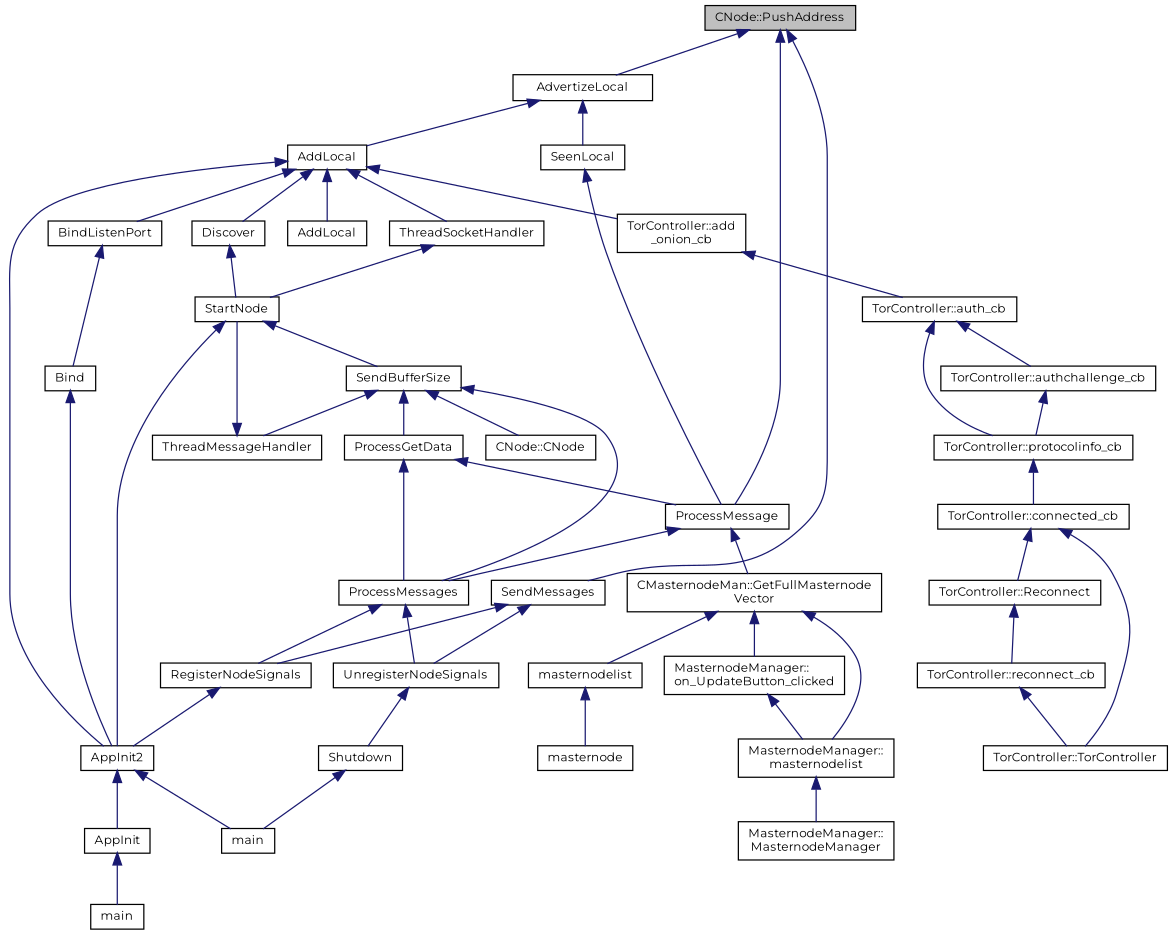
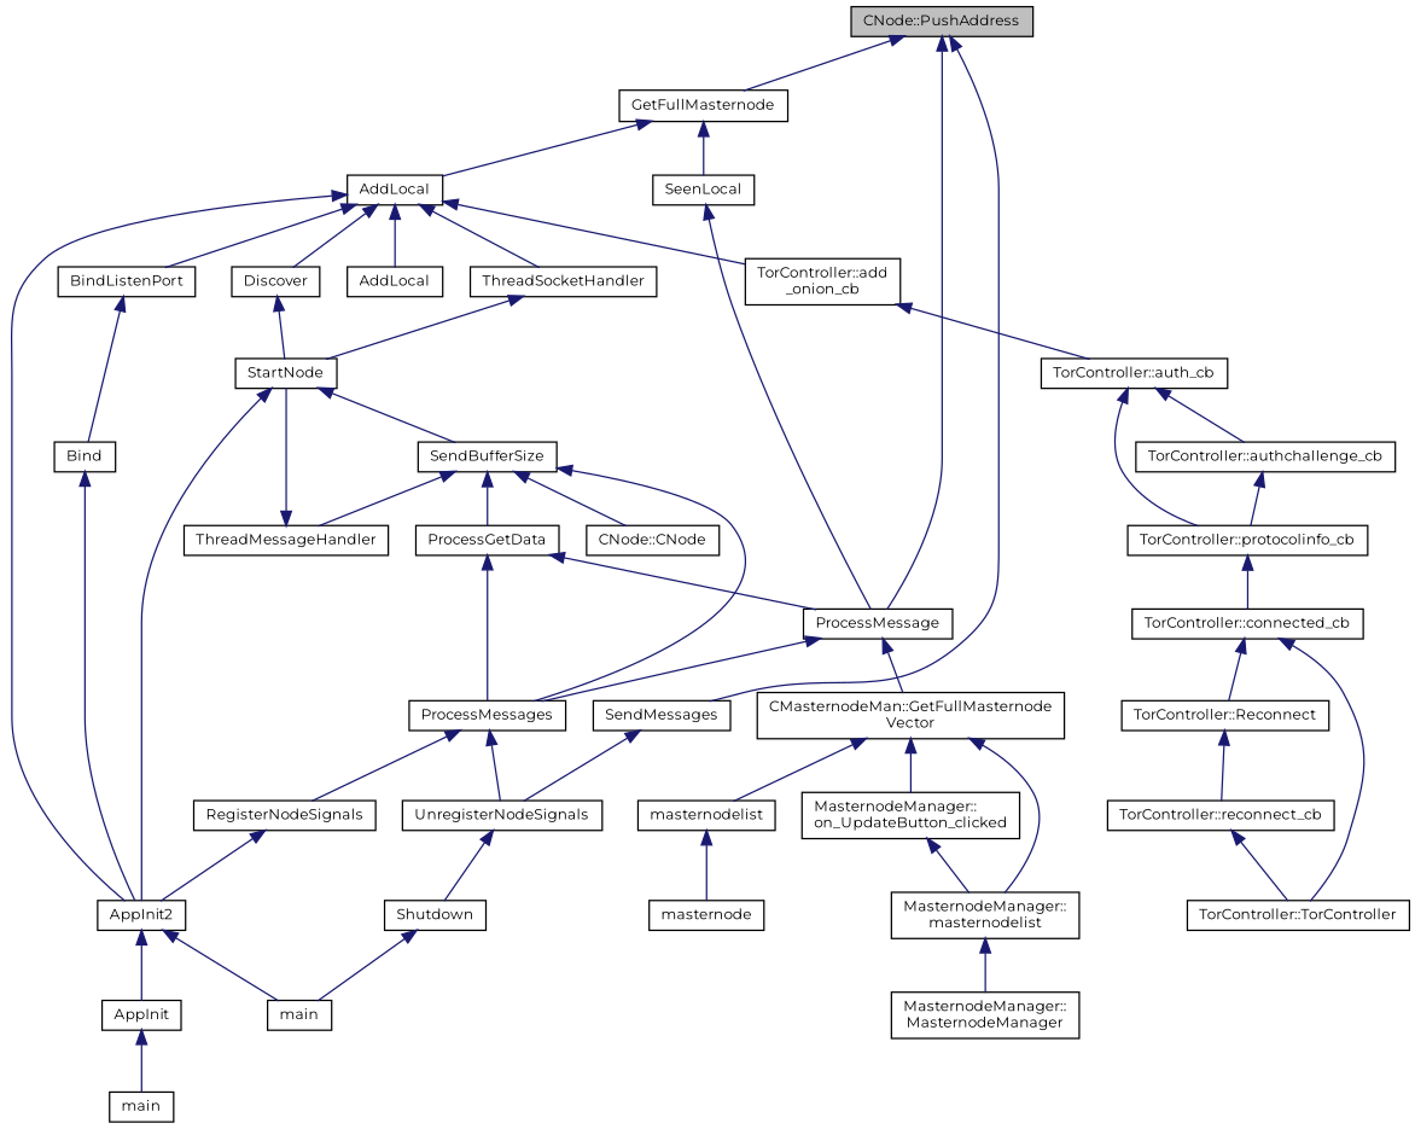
  digraph {
    fontname=Montserrat
    rankdir=TB
    node [color=black fillcolor=white fontname=Montserrat fontsize=10 shape=record style=filled]
    edge [color=midnightblue dir=back fontname=Montserrat fontsize=10 labelfontname=Helvetica labelfontsize=10 style=solid]
    n1 [fillcolor=grey75 fontcolor=black height=0.2 label="CNode::PushAddress" width=0.4]
    n2 [height=0.2 label=ProcessMessage width=0.4]
    n3 [height=0.2 label=SendMessages width=0.4]
-   n4 [height=0.2 label=AdvertizeLocal width=0.4]
+   n4 [height=0.2 label=GetFullMasternode width=0.4]
    n5 [height=0.2 label=ProcessMessages width=0.4]
    n6 [height=0.2 label="CMasternodeMan::GetFullMasternode\lVector" width=0.4]
    n7 [height=0.2 label=RegisterNodeSignals width=0.4]
    n8 [height=0.2 label=UnregisterNodeSignals width=0.4]
    n9 [height=0.2 label=AddLocal width=0.4]
    n10 [height=0.2 label=SeenLocal width=0.4]
    n11 [height=0.2 label="MasternodeManager::\lmasternodelist" width=0.4]
    n12 [height=0.2 label="MasternodeManager::\lon_UpdateButton_clicked" width=0.4]
    n13 [height=0.2 label=masternodelist width=0.4]
    n14 [height=0.2 label=AppInit2 width=0.4]
    n15 [height=0.2 label=Shutdown width=0.4]
    n16 [height=0.2 label=AppInit width=0.4]
    n17 [height=0.2 label=main width=0.4]
    n18 [height=0.2 label=main width=0.4]
    n19 [height=0.2 label="MasternodeManager::\lMasternodeManager" width=0.4]
    n20 [height=0.2 label=masternode width=0.4]
    n21 [height=0.2 label=AddLocal width=0.4]
    n22 [height=0.2 label=ThreadSocketHandler width=0.4]
    n23 [height=0.2 label=BindListenPort width=0.4]
    n24 [height=0.2 label=Discover width=0.4]
    n25 [height=0.2 label="TorController::add\l_onion_cb" width=0.4]
    n26 [height=0.2 label=StartNode width=0.4]
    n27 [height=0.2 label=Bind width=0.4]
    n28 [height=0.2 label="TorController::auth_cb" width=0.4]
    n29 [height=0.2 label=SendBufferSize width=0.4]
    n30 [height=0.2 label=ProcessGetData width=0.4]
    n31 [height=0.2 label=ThreadMessageHandler width=0.4]
    n32 [height=0.2 label="CNode::CNode" width=0.4]
    n33 [height=0.2 label="TorController::authchallenge_cb" width=0.4]
    n34 [height=0.2 label="TorController::protocolinfo_cb" width=0.4]
    n35 [height=0.2 label="TorController::connected_cb" width=0.4]
    n36 [height=0.2 label="TorController::TorController" width=0.4]
    n37 [height=0.2 label="TorController::Reconnect" width=0.4]
    n38 [height=0.2 label="TorController::reconnect_cb" width=0.4]
    n1 -> n2
    n1 -> n3
    n1 -> n4
    n2 -> n5
    n2 -> n6
-   n3 -> n7
    n3 -> n8
    n4 -> n9
    n4 -> n10
    n5 -> n7
    n5 -> n8
    n6 -> n11
    n6 -> n12
    n6 -> n13
    n7 -> n14
    n8 -> n15
    n9 -> n14
    n9 -> n21
    n9 -> n22
    n9 -> n23
    n9 -> n24
    n9 -> n25
    n10 -> n2
    n11 -> n19
    n12 -> n11
    n13 -> n20
    n14 -> n16
    n14 -> n17
    n15 -> n17
    n16 -> n18
    n22 -> n26
    n23 -> n27
    n24 -> n26
    n25 -> n28
    n26 -> n14
    n26 -> n29
    n27 -> n14
    n28 -> n33
    n28 -> n34
    n29 -> n5
    n29 -> n30
    n29 -> n31
    n29 -> n32
    n30 -> n2
    n30 -> n5
    n31 -> n26
    n33 -> n34
    n34 -> n35
    n35 -> n36
    n35 -> n37
    n37 -> n38
    n38 -> n36
  }
